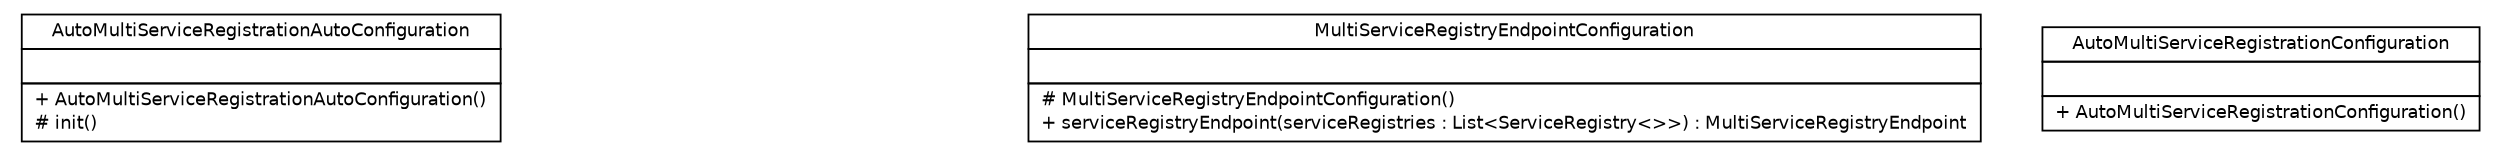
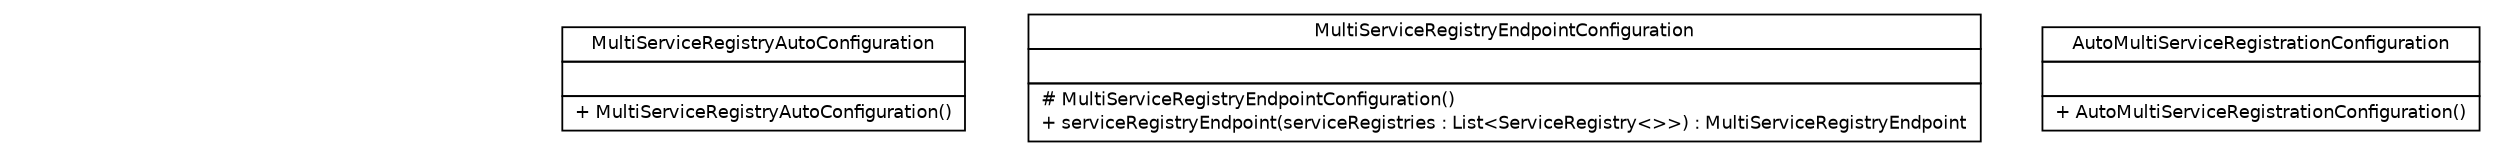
  digraph {
    nodesep=0.25
    ranksep=0.5
    node [fontcolor=black fontname=Helvetica fontsize=10.0 shape=plaintext]
-   n1 [label=<<table title="org.springframework.cloud.client.serviceregistry.AutoMultiServiceRegistrationAutoConfiguration" border="0" cellborder="1" cellspacing="0" cellpadding="2" port="p" href="./AutoMultiServiceRegistrationAutoConfiguration.html"> 		<tr><td><table border="0" cellspacing="0" cellpadding="1"> <tr><td align="center" balign="center"> AutoMultiServiceRegistrationAutoConfiguration </td></tr> 		</table></td></tr> 		<tr><td><table border="0" cellspacing="0" cellpadding="1"> <tr><td align="left" balign="left">  </td></tr> 		</table></td></tr> 		<tr><td><table border="0" cellspacing="0" cellpadding="1"> <tr><td align="left" balign="left"> + AutoMultiServiceRegistrationAutoConfiguration() </td></tr> <tr><td align="left" balign="left"> # init() </td></tr> 		</table></td></tr> 		</table>>]
+   n2 [label=<<table title="org.springframework.cloud.client.serviceregistry.MultiServiceRegistryAutoConfiguration" border="0" cellborder="1" cellspacing="0" cellpadding="2" port="p" href="./MultiServiceRegistryAutoConfiguration.html"> 		<tr><td><table border="0" cellspacing="0" cellpadding="1"> <tr><td align="center" balign="center"> MultiServiceRegistryAutoConfiguration </td></tr> 		</table></td></tr> 		<tr><td><table border="0" cellspacing="0" cellpadding="1"> <tr><td align="left" balign="left">  </td></tr> 		</table></td></tr> 		<tr><td><table border="0" cellspacing="0" cellpadding="1"> <tr><td align="left" balign="left"> + MultiServiceRegistryAutoConfiguration() </td></tr> 		</table></td></tr> 		</table>>]
    n3 [label=<<table title="org.springframework.cloud.client.serviceregistry.MultiServiceRegistryAutoConfiguration.MultiServiceRegistryEndpointConfiguration" border="0" cellborder="1" cellspacing="0" cellpadding="2" port="p" href="./MultiServiceRegistryAutoConfiguration.MultiServiceRegistryEndpointConfiguration.html"> 		<tr><td><table border="0" cellspacing="0" cellpadding="1"> <tr><td align="center" balign="center"> MultiServiceRegistryEndpointConfiguration </td></tr> 		</table></td></tr> 		<tr><td><table border="0" cellspacing="0" cellpadding="1"> <tr><td align="left" balign="left">  </td></tr> 		</table></td></tr> 		<tr><td><table border="0" cellspacing="0" cellpadding="1"> <tr><td align="left" balign="left"> # MultiServiceRegistryEndpointConfiguration() </td></tr> <tr><td align="left" balign="left"> + serviceRegistryEndpoint(serviceRegistries : List&lt;ServiceRegistry&lt;&gt;&gt;) : MultiServiceRegistryEndpoint </td></tr> 		</table></td></tr> 		</table>>]
    n4 [label=<<table title="org.springframework.cloud.client.serviceregistry.AutoMultiServiceRegistrationConfiguration" border="0" cellborder="1" cellspacing="0" cellpadding="2" port="p" href="./AutoMultiServiceRegistrationConfiguration.html"> 		<tr><td><table border="0" cellspacing="0" cellpadding="1"> <tr><td align="center" balign="center"> AutoMultiServiceRegistrationConfiguration </td></tr> 		</table></td></tr> 		<tr><td><table border="0" cellspacing="0" cellpadding="1"> <tr><td align="left" balign="left">  </td></tr> 		</table></td></tr> 		<tr><td><table border="0" cellspacing="0" cellpadding="1"> <tr><td align="left" balign="left"> + AutoMultiServiceRegistrationConfiguration() </td></tr> 		</table></td></tr> 		</table>>]
  }
